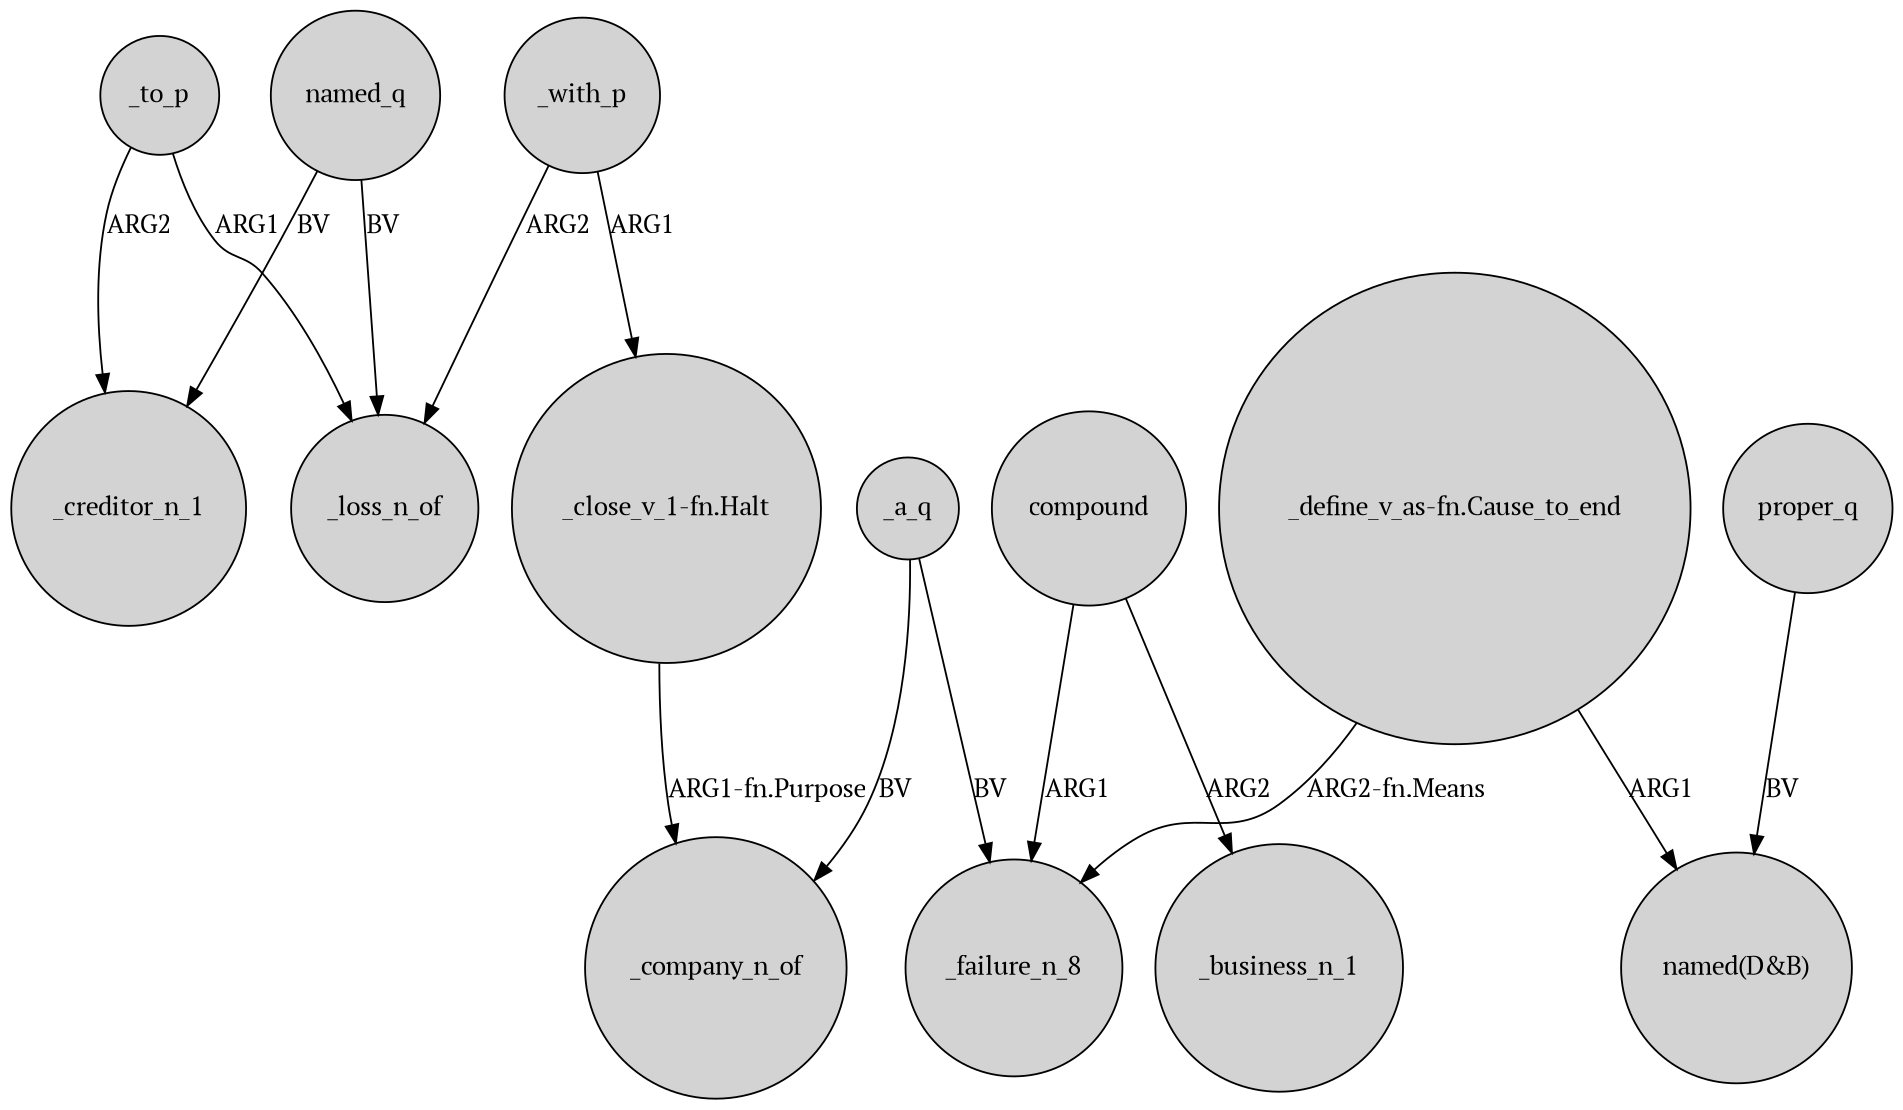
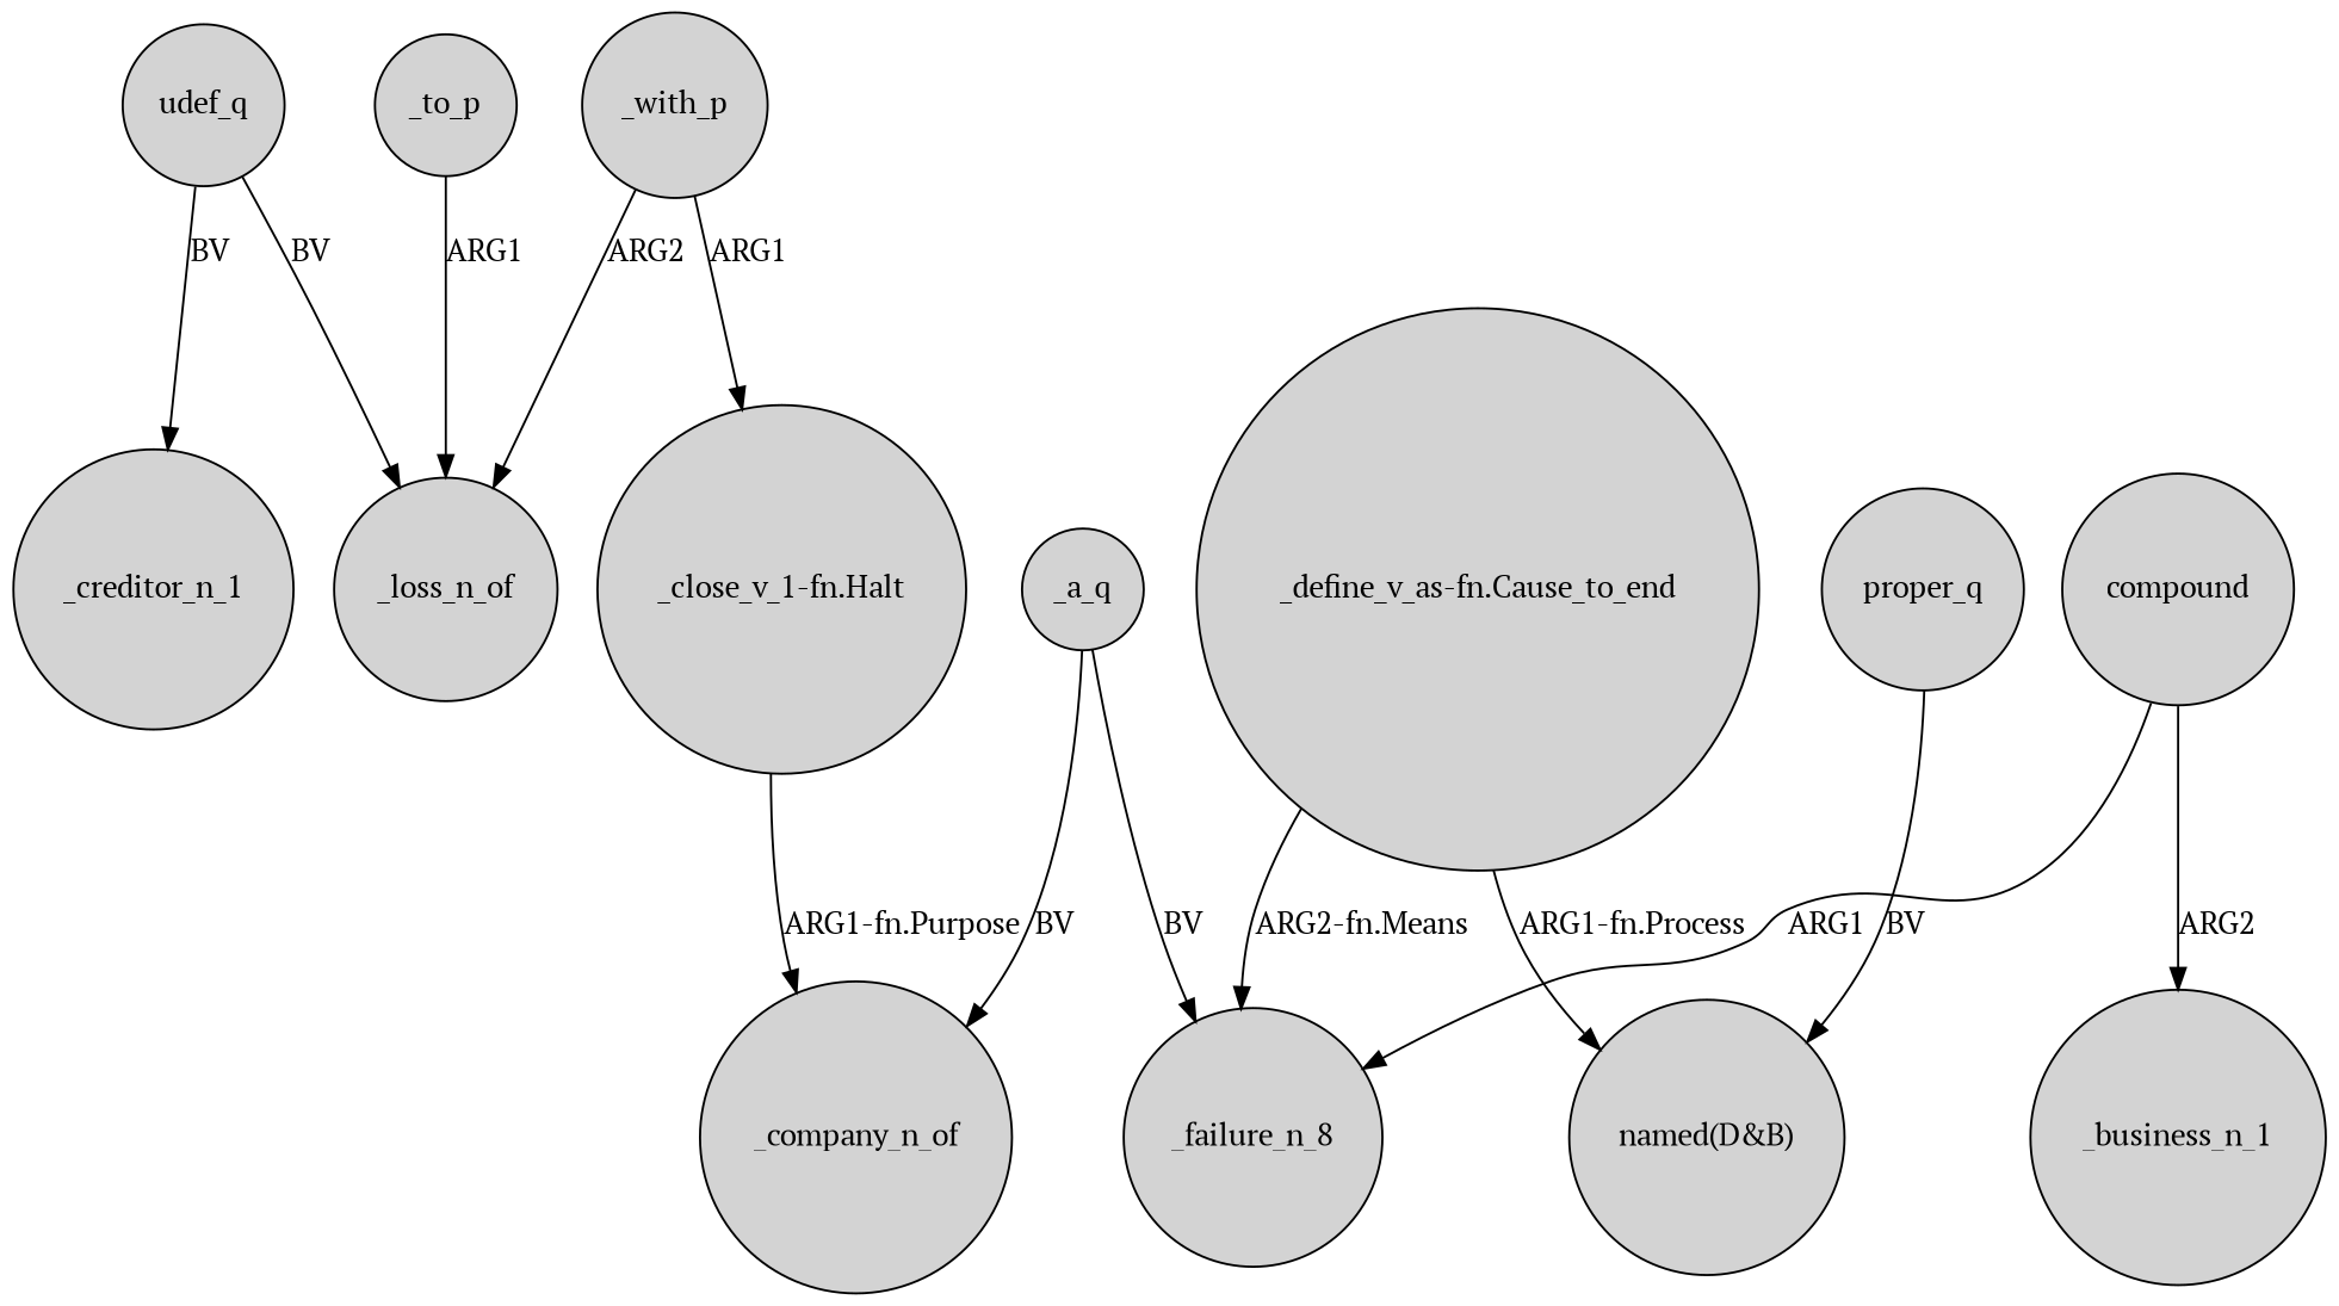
  digraph {
    fontname="PT Serif"
    node [fontname="PT Serif" shape=circle style=filled]
    edge [fontname="PT Serif"]
    _to_p
    _loss_n_of
    _creditor_n_1
    "_define_v_as-fn.Cause_to_end"
    "named(D&B)"
    n6 [label=_failure_n_8]
    _a_q
    _company_n_of
-   udef_q [label=named_q]
+   udef_q
    _with_p
    "_close_v_1-fn.Halt"
    proper_q
    compound
    _business_n_1
    _to_p -> _loss_n_of [label=ARG1]
-   _to_p -> _creditor_n_1 [label=ARG2]
-   "_define_v_as-fn.Cause_to_end" -> "named(D&B)" [label=ARG1]
+   "_define_v_as-fn.Cause_to_end" -> "named(D&B)" [label="ARG1-fn.Process"]
    "_define_v_as-fn.Cause_to_end" -> n6 [label="ARG2-fn.Means"]
    _a_q -> n6 [label=BV]
    _a_q -> _company_n_of [label=BV]
    udef_q -> _loss_n_of [label=BV]
    udef_q -> _creditor_n_1 [label=BV]
    _with_p -> _loss_n_of [label=ARG2]
    _with_p -> "_close_v_1-fn.Halt" [label=ARG1]
    "_close_v_1-fn.Halt" -> _company_n_of [label="ARG1-fn.Purpose"]
    proper_q -> "named(D&B)" [label=BV]
    compound -> n6 [label=ARG1]
    compound -> _business_n_1 [label=ARG2]
  }
